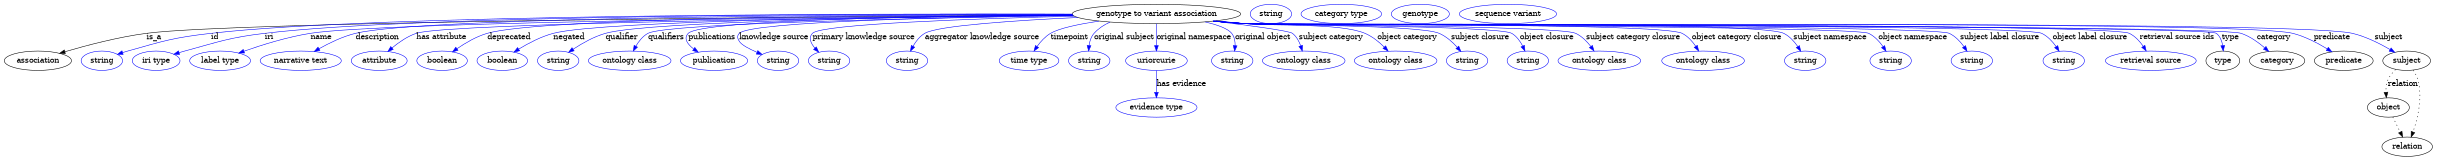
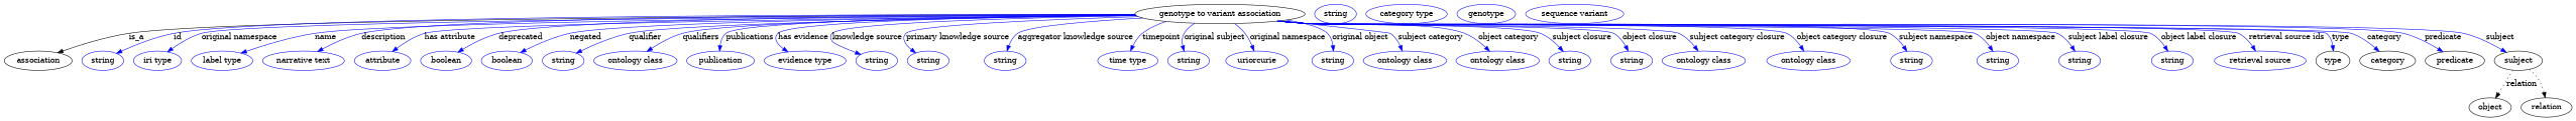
  digraph {
    node [color=blue]
    edge [color=blue style=solid]
    n1 [height=0.5 label="genotype to variant association" width=4.351 color=""]
    association [height=0.5 width=1.7332 color=""]
    n3 [height=0.5 label=string width=1.0652]
    n4 [height=0.5 label="iri type" width=1.2277]
    n5 [height=0.5 label="label type" width=1.5707]
    n6 [height=0.5 label="narrative text" width=2.0943]
    n7 [height=0.5 label=attribute width=1.4443]
    n8 [height=0.5 label=boolean width=1.2999]
    n9 [height=0.5 label=boolean width=1.2999]
    n10 [height=0.5 label=string width=1.0652]
    n11 [height=0.5 label="ontology class" width=2.1304]
    n12 [height=0.5 label=publication width=1.7332]
    n13 [height=0.5 label="evidence type" width=2.0943]
    n14 [height=0.5 label=string width=1.0652]
    n15 [height=0.5 label=string width=1.0652]
    n16 [height=0.5 label=string width=1.0652]
    n17 [height=0.5 label="time type" width=1.5346]
    n18 [height=0.5 label=string width=1.0652]
    n19 [height=0.5 label=uriorcurie width=1.5887]
    n20 [height=0.5 label=string width=1.0652]
    n21 [height=0.5 label="ontology class" width=2.1304]
    n22 [height=0.5 label="ontology class" width=2.1304]
    n23 [height=0.5 label=string width=1.0652]
    n24 [height=0.5 label=string width=1.0652]
    n25 [height=0.5 label="ontology class" width=2.1304]
    n26 [height=0.5 label="ontology class" width=2.1304]
    n27 [height=0.5 label=string width=1.0652]
    n28 [height=0.5 label=string width=1.0652]
    n29 [height=0.5 label=string width=1.0652]
    n30 [height=0.5 label=string width=1.0652]
    n31 [height=0.5 label="retrieval source" width=2.347]
    type [height=0.5 width=0.86659 color=""]
    category [height=0.5 width=1.4263 color=""]
    predicate [height=0.5 width=1.5165 color=""]
    subject [height=0.5 width=1.2277 color=""]
    object [height=0.5 width=1.0832 color=""]
    relation [height=0.5 width=1.2999 color=""]
    n38 [height=0.5 label=string width=1.0652]
    n39 [height=0.5 label="category type" width=2.0762]
    n40 [height=0.5 label=genotype width=1.4985]
    n41 [height=0.5 label="sequence variant" width=2.5095]
    n1 -> association [label=is_a color="" style=""]
    n1 -> n3 [label=id]
-   n1 -> n4 [label=iri]
+   n1 -> n4 [label="original namespace"]
    n1 -> n5 [label=name]
    n1 -> n6 [label=description]
    n1 -> n7 [label="has attribute"]
    n1 -> n8 [label=deprecated]
    n1 -> n9 [label=negated]
    n1 -> n10 [label=qualifier]
    n1 -> n11 [label=qualifiers]
    n1 -> n12 [label=publications]
-   n19 -> n13 [label="has evidence"]
+   n1 -> n13 [label="has evidence"]
    n1 -> n14 [label="knowledge source"]
    n1 -> n15 [label="primary knowledge source"]
    n1 -> n16 [label="aggregator knowledge source"]
    n1 -> n17 [label=timepoint]
    n1 -> n18 [label="original subject"]
    n1 -> n19 [label="original namespace"]
    n1 -> n20 [label="original object"]
    n1 -> n21 [label="subject category"]
    n1 -> n22 [label="object category"]
    n1 -> n23 [label="subject closure"]
    n1 -> n24 [label="object closure"]
    n1 -> n25 [label="subject category closure"]
    n1 -> n26 [label="object category closure"]
    n1 -> n27 [label="subject namespace"]
    n1 -> n28 [label="object namespace"]
    n1 -> n29 [label="subject label closure"]
    n1 -> n30 [label="object label closure"]
    n1 -> n31 [label="retrieval source ids"]
    n1 -> type [label=type]
    n1 -> category [label=category]
    n1 -> predicate [label=predicate]
    n1 -> subject [label=subject]
    subject -> object [label=relation style=dotted color=""]
    subject -> relation [style=dotted color=""]
-   object -> relation [style=dotted color=""]
  }
